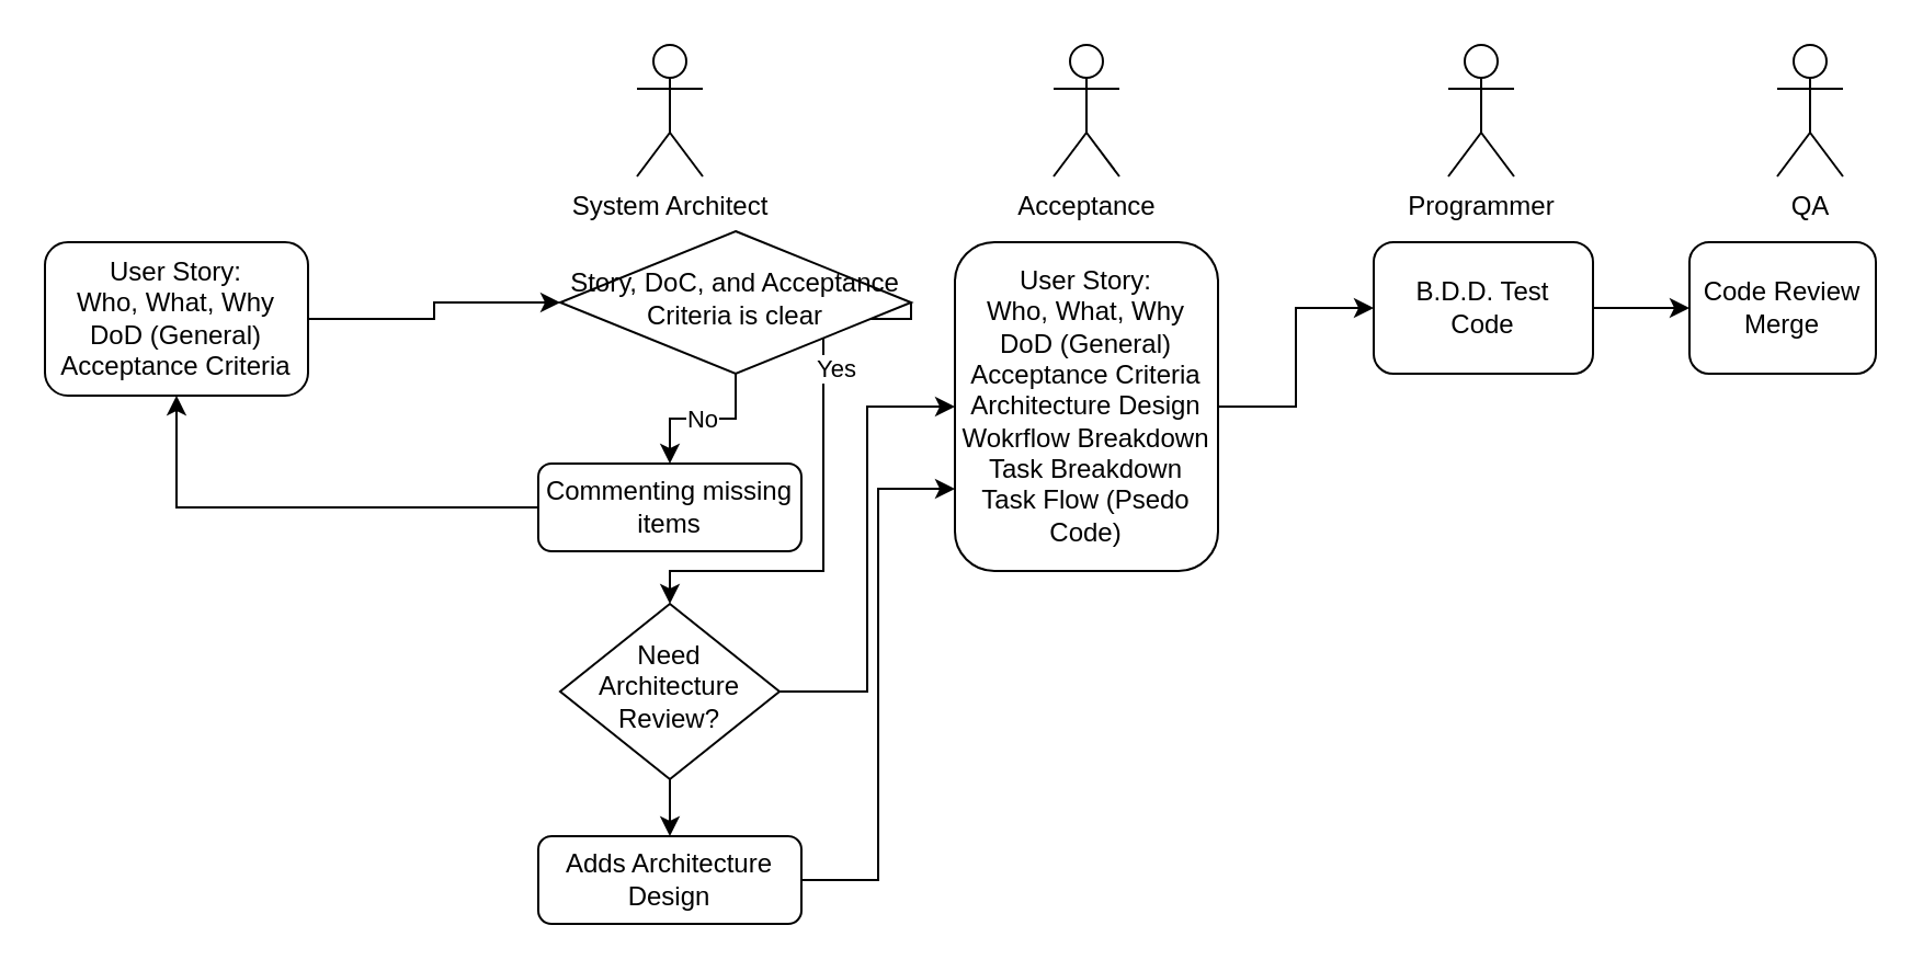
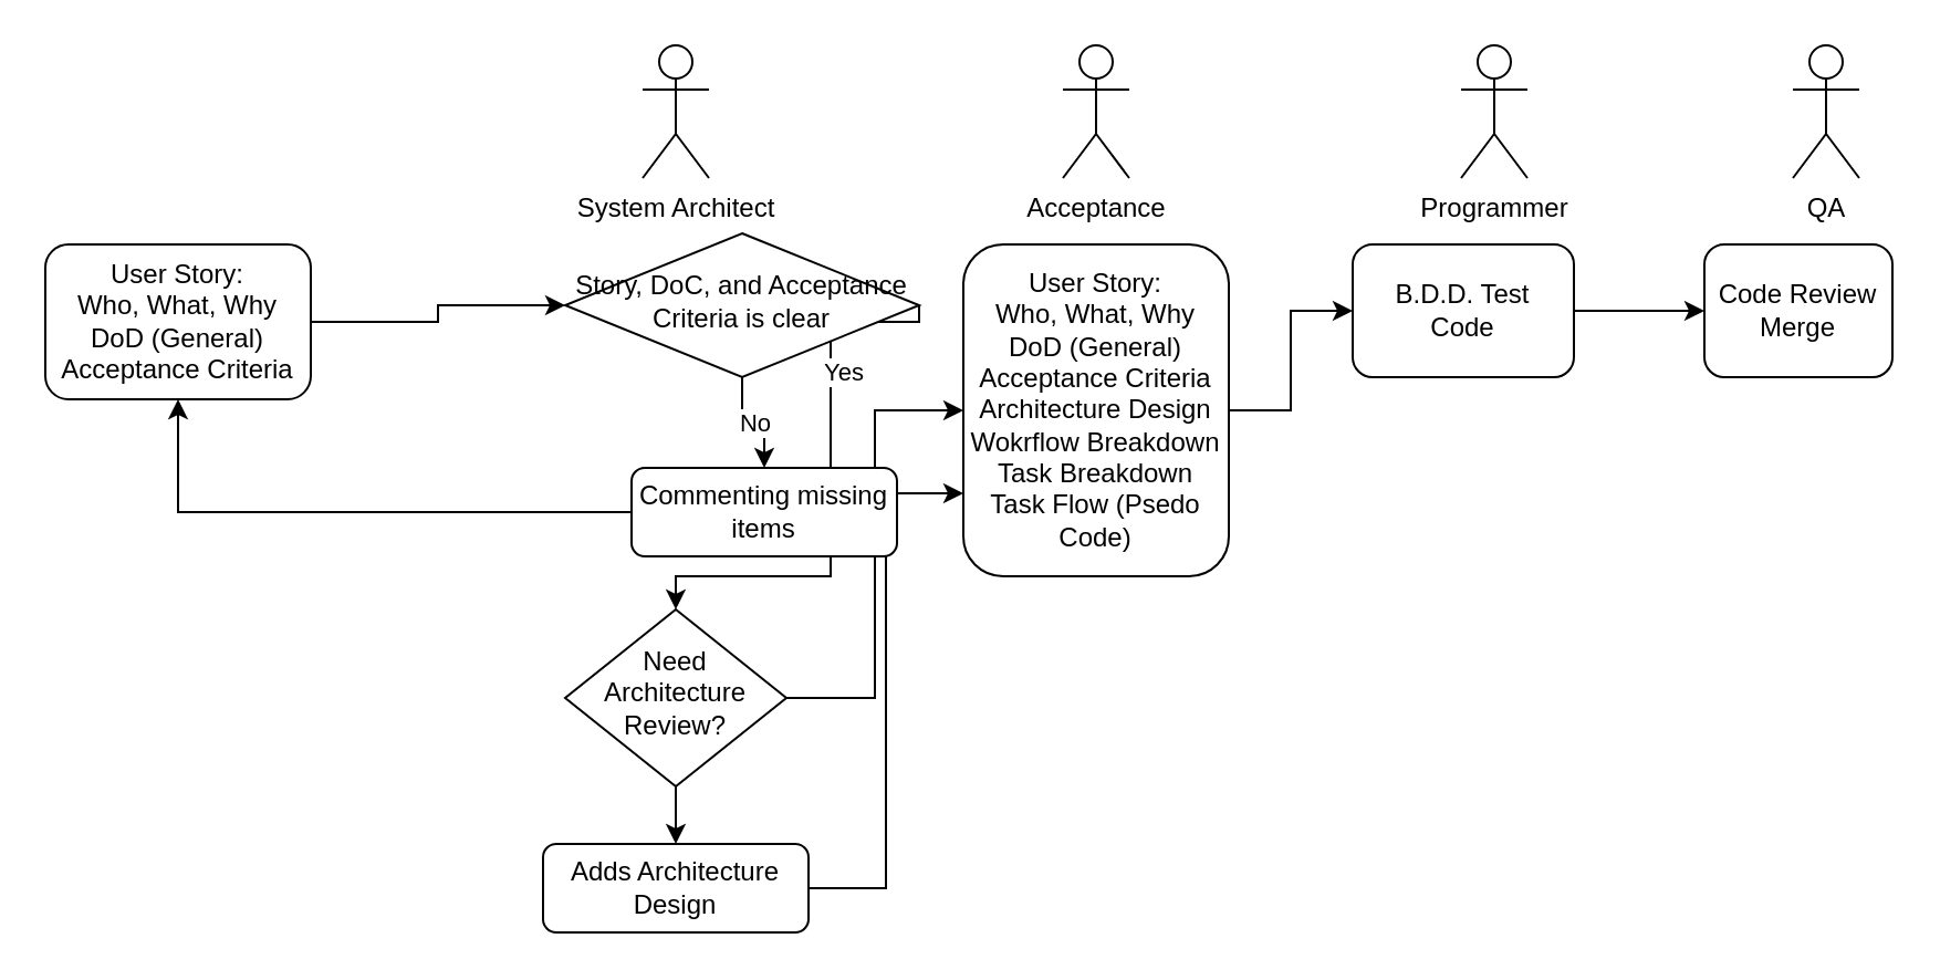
  <mxCell id="0" />
  <mxCell id="1" parent="0" />
  <mxCell id="2" style="edgeStyle=orthogonalEdgeStyle;rounded=0;orthogonalLoop=1;jettySize=auto;html=1;exitX=1;exitY=0.5;exitDx=0;exitDy=0;entryX=0;entryY=0.5;entryDx=0;entryDy=0;" edge="1" parent="1" source="3" target="11"><mxGeometry relative="1" as="geometry" /></mxCell>
  <mxCell id="3" value="User Story:&lt;div&gt;Who, What, Why&lt;/div&gt;&lt;div&gt;DoD (General)&lt;/div&gt;&lt;div&gt;Acceptance Criteria&lt;/div&gt;" style="rounded=1;whiteSpace=wrap;html=1;fontSize=12;glass=0;strokeWidth=1;shadow=0;" parent="1" vertex="1"><mxGeometry x="20" y="110" width="120" height="70" as="geometry" /></mxCell>
  <mxCell id="4" value="System Architect" style="shape=umlActor;verticalLabelPosition=bottom;verticalAlign=top;html=1;outlineConnect=0;" vertex="1" parent="1"><mxGeometry x="290" y="20" width="30" height="60" as="geometry" /></mxCell>
  <mxCell id="5" value="Acceptance" style="shape=umlActor;verticalLabelPosition=bottom;verticalAlign=top;html=1;outlineConnect=0;" vertex="1" parent="1"><mxGeometry x="480" y="20" width="30" height="60" as="geometry" /></mxCell>
  <mxCell id="6" value="Programmer" style="shape=umlActor;verticalLabelPosition=bottom;verticalAlign=top;html=1;outlineConnect=0;" vertex="1" parent="1"><mxGeometry x="660" y="20" width="30" height="60" as="geometry" /></mxCell>
  <mxCell id="7" value="QA" style="shape=umlActor;verticalLabelPosition=bottom;verticalAlign=top;html=1;outlineConnect=0;" vertex="1" parent="1"><mxGeometry x="810" y="20" width="30" height="60" as="geometry" /></mxCell>
  <mxCell id="8" value="" style="edgeStyle=orthogonalEdgeStyle;rounded=0;orthogonalLoop=1;jettySize=auto;html=1;exitX=1;exitY=0.5;exitDx=0;exitDy=0;entryX=0.5;entryY=0;entryDx=0;entryDy=0;" edge="1" parent="1" source="11" target="18"><mxGeometry relative="1" as="geometry"><Array as="points"><mxPoint x="375" y="145" /><mxPoint x="375" y="260" /><mxPoint x="305" y="260" /></Array></mxGeometry></mxCell>
  <mxCell id="9" value="Yes" style="edgeLabel;html=1;align=center;verticalAlign=middle;resizable=0;points=[];" vertex="1" connectable="0" parent="8"><mxGeometry x="-0.434" y="5" relative="1" as="geometry"><mxPoint as="offset" /></mxGeometry></mxCell>
  <mxCell id="10" value="No" style="edgeStyle=orthogonalEdgeStyle;rounded=0;orthogonalLoop=1;jettySize=auto;html=1;exitX=0.5;exitY=1;exitDx=0;exitDy=0;entryX=0.5;entryY=0;entryDx=0;entryDy=0;" edge="1" parent="1" source="11" target="20"><mxGeometry relative="1" as="geometry" /></mxCell>
  <mxCell id="11" value="Story, DoC, and Acceptance Criteria is clear" style="rhombus;whiteSpace=wrap;html=1;shadow=0;fontFamily=Helvetica;fontSize=12;align=center;strokeWidth=1;spacing=6;spacingTop=-4;" vertex="1" parent="1"><mxGeometry x="255" y="105" width="160" height="65" as="geometry" /></mxCell>
  <mxCell id="12" style="edgeStyle=orthogonalEdgeStyle;rounded=0;orthogonalLoop=1;jettySize=auto;html=1;exitX=1;exitY=0.5;exitDx=0;exitDy=0;entryX=0;entryY=0.75;entryDx=0;entryDy=0;" edge="1" parent="1" source="13" target="15"><mxGeometry relative="1" as="geometry" /></mxCell>
  <mxCell id="13" value="Adds Architecture Design" style="rounded=1;whiteSpace=wrap;html=1;fontSize=12;glass=0;strokeWidth=1;shadow=0;" vertex="1" parent="1"><mxGeometry x="245" y="381" width="120" height="40" as="geometry" /></mxCell>
  <mxCell id="14" style="edgeStyle=orthogonalEdgeStyle;rounded=0;orthogonalLoop=1;jettySize=auto;html=1;exitX=1;exitY=0.5;exitDx=0;exitDy=0;entryX=0;entryY=0.5;entryDx=0;entryDy=0;" edge="1" parent="1" source="15" target="22"><mxGeometry relative="1" as="geometry" /></mxCell>
  <mxCell id="15" value="User Story:&lt;div&gt;Who, What, Why&lt;/div&gt;&lt;div&gt;DoD (General)&lt;/div&gt;&lt;div&gt;Acceptance Criteria&lt;/div&gt;&lt;div&gt;Architecture Design&lt;/div&gt;&lt;div&gt;Wokrflow Breakdown&lt;/div&gt;&lt;div&gt;Task Breakdown&lt;/div&gt;&lt;div&gt;Task Flow (Psedo Code)&lt;/div&gt;" style="rounded=1;whiteSpace=wrap;html=1;fontSize=12;glass=0;strokeWidth=1;shadow=0;" vertex="1" parent="1"><mxGeometry x="435" y="110" width="120" height="150" as="geometry" /></mxCell>
  <mxCell id="16" style="edgeStyle=orthogonalEdgeStyle;rounded=0;orthogonalLoop=1;jettySize=auto;html=1;exitX=0.5;exitY=1;exitDx=0;exitDy=0;entryX=0.5;entryY=0;entryDx=0;entryDy=0;" edge="1" parent="1" source="18" target="13"><mxGeometry relative="1" as="geometry" /></mxCell>
  <mxCell id="17" style="edgeStyle=orthogonalEdgeStyle;rounded=0;orthogonalLoop=1;jettySize=auto;html=1;exitX=1;exitY=0.5;exitDx=0;exitDy=0;entryX=0;entryY=0.5;entryDx=0;entryDy=0;" edge="1" parent="1" source="18" target="15"><mxGeometry relative="1" as="geometry" /></mxCell>
  <mxCell id="18" value="Need Architecture Review?" style="rhombus;whiteSpace=wrap;html=1;shadow=0;fontFamily=Helvetica;fontSize=12;align=center;strokeWidth=1;spacing=6;spacingTop=-4;" vertex="1" parent="1"><mxGeometry x="255" y="275" width="100" height="80" as="geometry" /></mxCell>
  <mxCell id="19" style="edgeStyle=orthogonalEdgeStyle;rounded=0;orthogonalLoop=1;jettySize=auto;html=1;exitX=0;exitY=0.5;exitDx=0;exitDy=0;entryX=0.5;entryY=1;entryDx=0;entryDy=0;" edge="1" parent="1" source="20" target="3"><mxGeometry relative="1" as="geometry" /></mxCell>
- <mxCell id="20" value="Commenting missing items" style="rounded=1;whiteSpace=wrap;html=1;fontSize=12;glass=0;strokeWidth=1;shadow=0;" vertex="1" parent="1"><mxGeometry x="245" y="211" width="120" height="40" as="geometry" /></mxCell>
+ <mxCell id="20" value="Commenting missing items" style="rounded=1;whiteSpace=wrap;html=1;fontSize=12;glass=0;strokeWidth=1;shadow=0;" vertex="1" parent="1"><mxGeometry x="285" y="211" width="120" height="40" as="geometry" /></mxCell>
  <mxCell id="21" value="" style="edgeStyle=orthogonalEdgeStyle;rounded=0;orthogonalLoop=1;jettySize=auto;html=1;" edge="1" parent="1" source="22" target="23"><mxGeometry relative="1" as="geometry" /></mxCell>
- <mxCell id="22" value="B.D.D. Test&lt;div&gt;Code&lt;/div&gt;" style="rounded=1;whiteSpace=wrap;html=1;fontSize=12;glass=0;strokeWidth=1;shadow=0;" vertex="1" parent="1"><mxGeometry x="626" y="110" width="100" height="60" as="geometry" /></mxCell>
+ <mxCell id="22" value="B.D.D. Test&lt;div&gt;Code&lt;/div&gt;" style="rounded=1;whiteSpace=wrap;html=1;fontSize=12;glass=0;strokeWidth=1;shadow=0;" vertex="1" parent="1"><mxGeometry x="611" y="110" width="100" height="60" as="geometry" /></mxCell>
  <mxCell id="23" value="Code Review&lt;div&gt;Merge&lt;/div&gt;" style="rounded=1;whiteSpace=wrap;html=1;fontSize=12;glass=0;strokeWidth=1;shadow=0;" vertex="1" parent="1"><mxGeometry x="770" y="110" width="85" height="60" as="geometry" /></mxCell>
